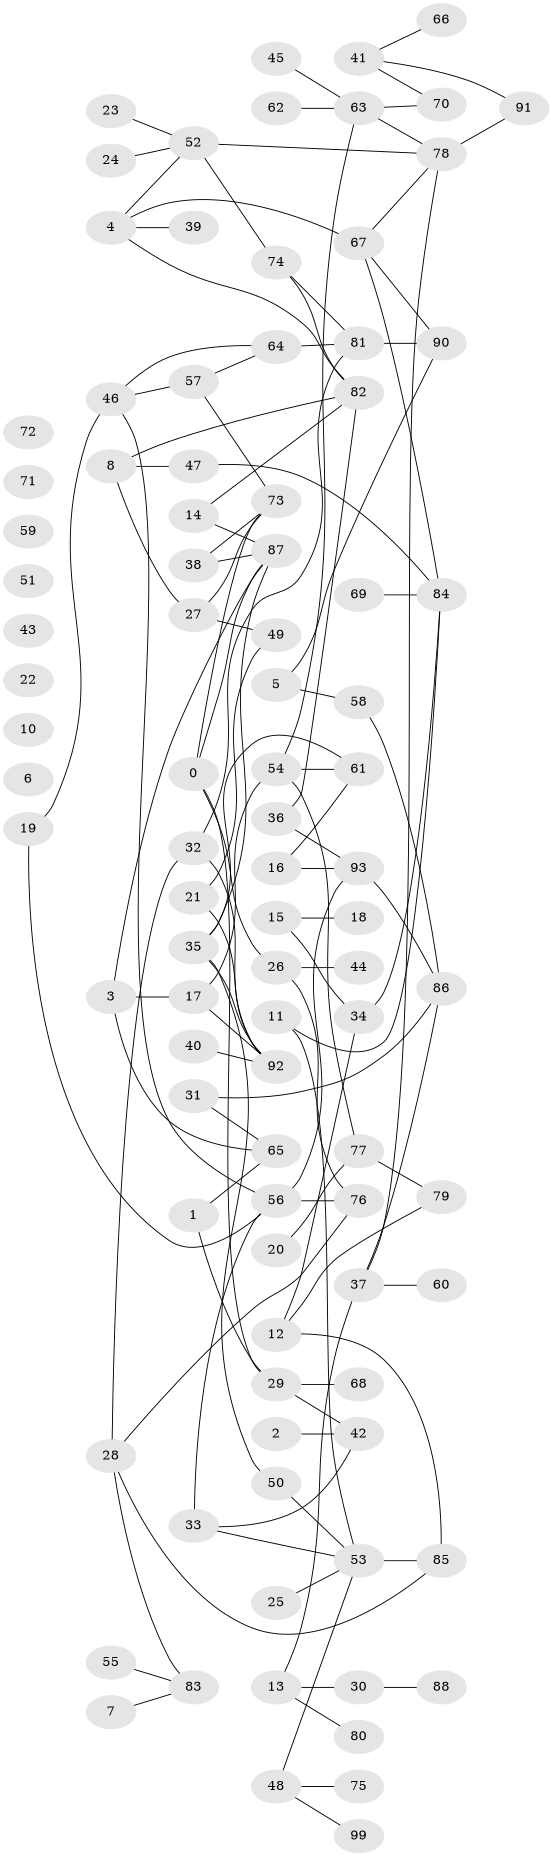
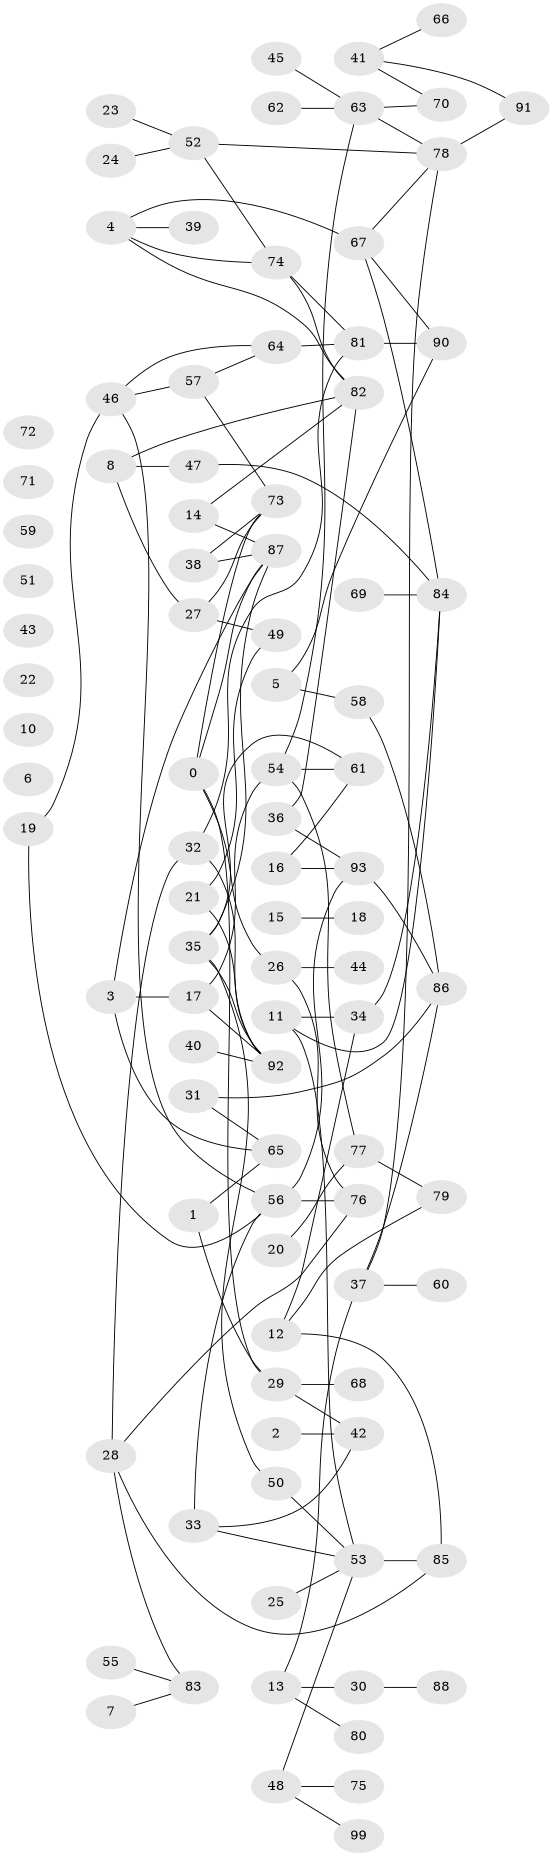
  graph {
    rankdir=LR
    node [color=gray90 style=filled]
    1
    29
    65
    42
    68
    2
    3
    17
    87
    54
    92
    4
    39
    52
    67
    82
    78
    74
    90
    84
    5
    58
    86
    6
    7
    83
    8
    27
    47
    73
    49
    n32 [label=0]
    26
    44
    76
    10
    11
    53
    85
    12
    34
    79
    13
    30
    37
    80
    88
    60
    14
    15
    18
    16
    61
    93
    77
    63
    19
    46
    56
    57
    64
    20
    21
    22
    23
    24
    25
    28
    32
    81
    31
    33
    35
    50
    36
    91
    38
    40
    41
    66
    70
    43
    45
    48
    75
    n86 [label=99]
    51
    55
    59
    62
    69
    71
    72
    1 -- 29
    1 -- 65
    29 -- 42
    29 -- 68
    2 -- 42
    3 -- 65
    3 -- 17
    3 -- 87
    17 -- 54
    17 -- 92
    54 -- 61
    54 -- 77
    54 -- 63
    4 -- 39
-   4 -- 52
+   4 -- 74
    4 -- 67
    4 -- 82
    52 -- 78
    52 -- 74
    67 -- 78
    67 -- 90
    67 -- 84
    78 -- 91
    74 -- 82
    74 -- 81
    5 -- 90
    5 -- 58
    58 -- 86
    7 -- 83
    8 -- 82
    8 -- 27
    8 -- 47
    27 -- 73
    27 -- 49
    47 -- 84
    n32 -- 29
    n32 -- 87
    n32 -- 73
    n32 -- 26
    26 -- 44
    26 -- 76
    11 -- 84
    11 -- 53
    53 -- 85
    12 -- 85
    12 -- 34
    12 -- 79
    34 -- 84
    13 -- 30
    13 -- 37
    13 -- 80
    30 -- 88
    37 -- 78
    37 -- 86
    37 -- 60
    14 -- 87
    14 -- 82
-   15 -- 34
+   11 -- 34
    15 -- 18
    16 -- 61
    16 -- 93
    93 -- 86
    77 -- 79
    63 -- 78
    63 -- 70
    19 -- 46
    19 -- 56
    46 -- 56
    46 -- 57
    46 -- 64
    56 -- 76
    56 -- 93
    57 -- 73
    57 -- 64
    64 -- 81
    20 -- 77
    21 -- 92
    21 -- 49
    23 -- 52
    24 -- 52
    25 -- 53
    28 -- 83
    28 -- 76
    28 -- 85
    28 -- 32
    32 -- 92
    32 -- 81
    81 -- 90
    31 -- 65
    31 -- 86
    33 -- 42
    33 -- 53
    33 -- 56
    35 -- 87
    35 -- 92
    35 -- 61
    35 -- 50
    50 -- 53
    36 -- 82
    36 -- 93
    38 -- 87
    38 -- 73
    40 -- 92
    41 -- 91
    41 -- 66
    41 -- 70
    45 -- 63
    48 -- 53
    48 -- 75
    48 -- n86
    55 -- 83
    62 -- 63
    69 -- 84
  }
